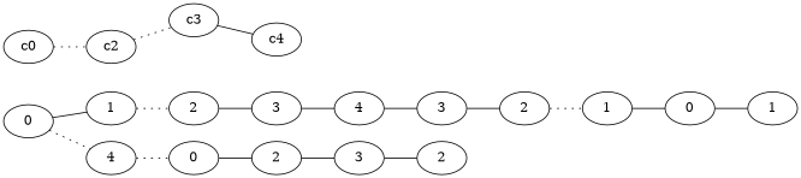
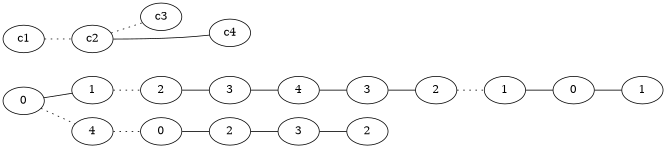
  graph {
    rankdir=LR
    n1 [label=0]
    n2 [label=1]
    n3 [label=4]
    n4 [label=2]
    n5 [label=0]
    n6 [label=3]
    n7 [label=4]
    n8 [label=3]
    n9 [label=2]
    n10 [label=1]
    n11 [label=0]
    n12 [label=1]
    n13 [label=2]
    n14 [label=3]
    n15 [label=2]
-   c1 [label=c0]
+   c1
    c2
    c3
    c4
    n1 -- n2
    n1 -- n3 [style=dotted]
    n2 -- n4 [style=dotted]
    n3 -- n5 [style=dotted]
    n4 -- n6
    n5 -- n13
    n6 -- n7
    n7 -- n8
    n8 -- n9
    n9 -- n10 [style=dotted]
    n10 -- n11
    n11 -- n12
    n13 -- n14
    n14 -- n15
    c1 -- c2 [style=dotted]
    c2 -- c3 [style=dotted]
-   c3 -- c4
+   c2 -- c4
  }
